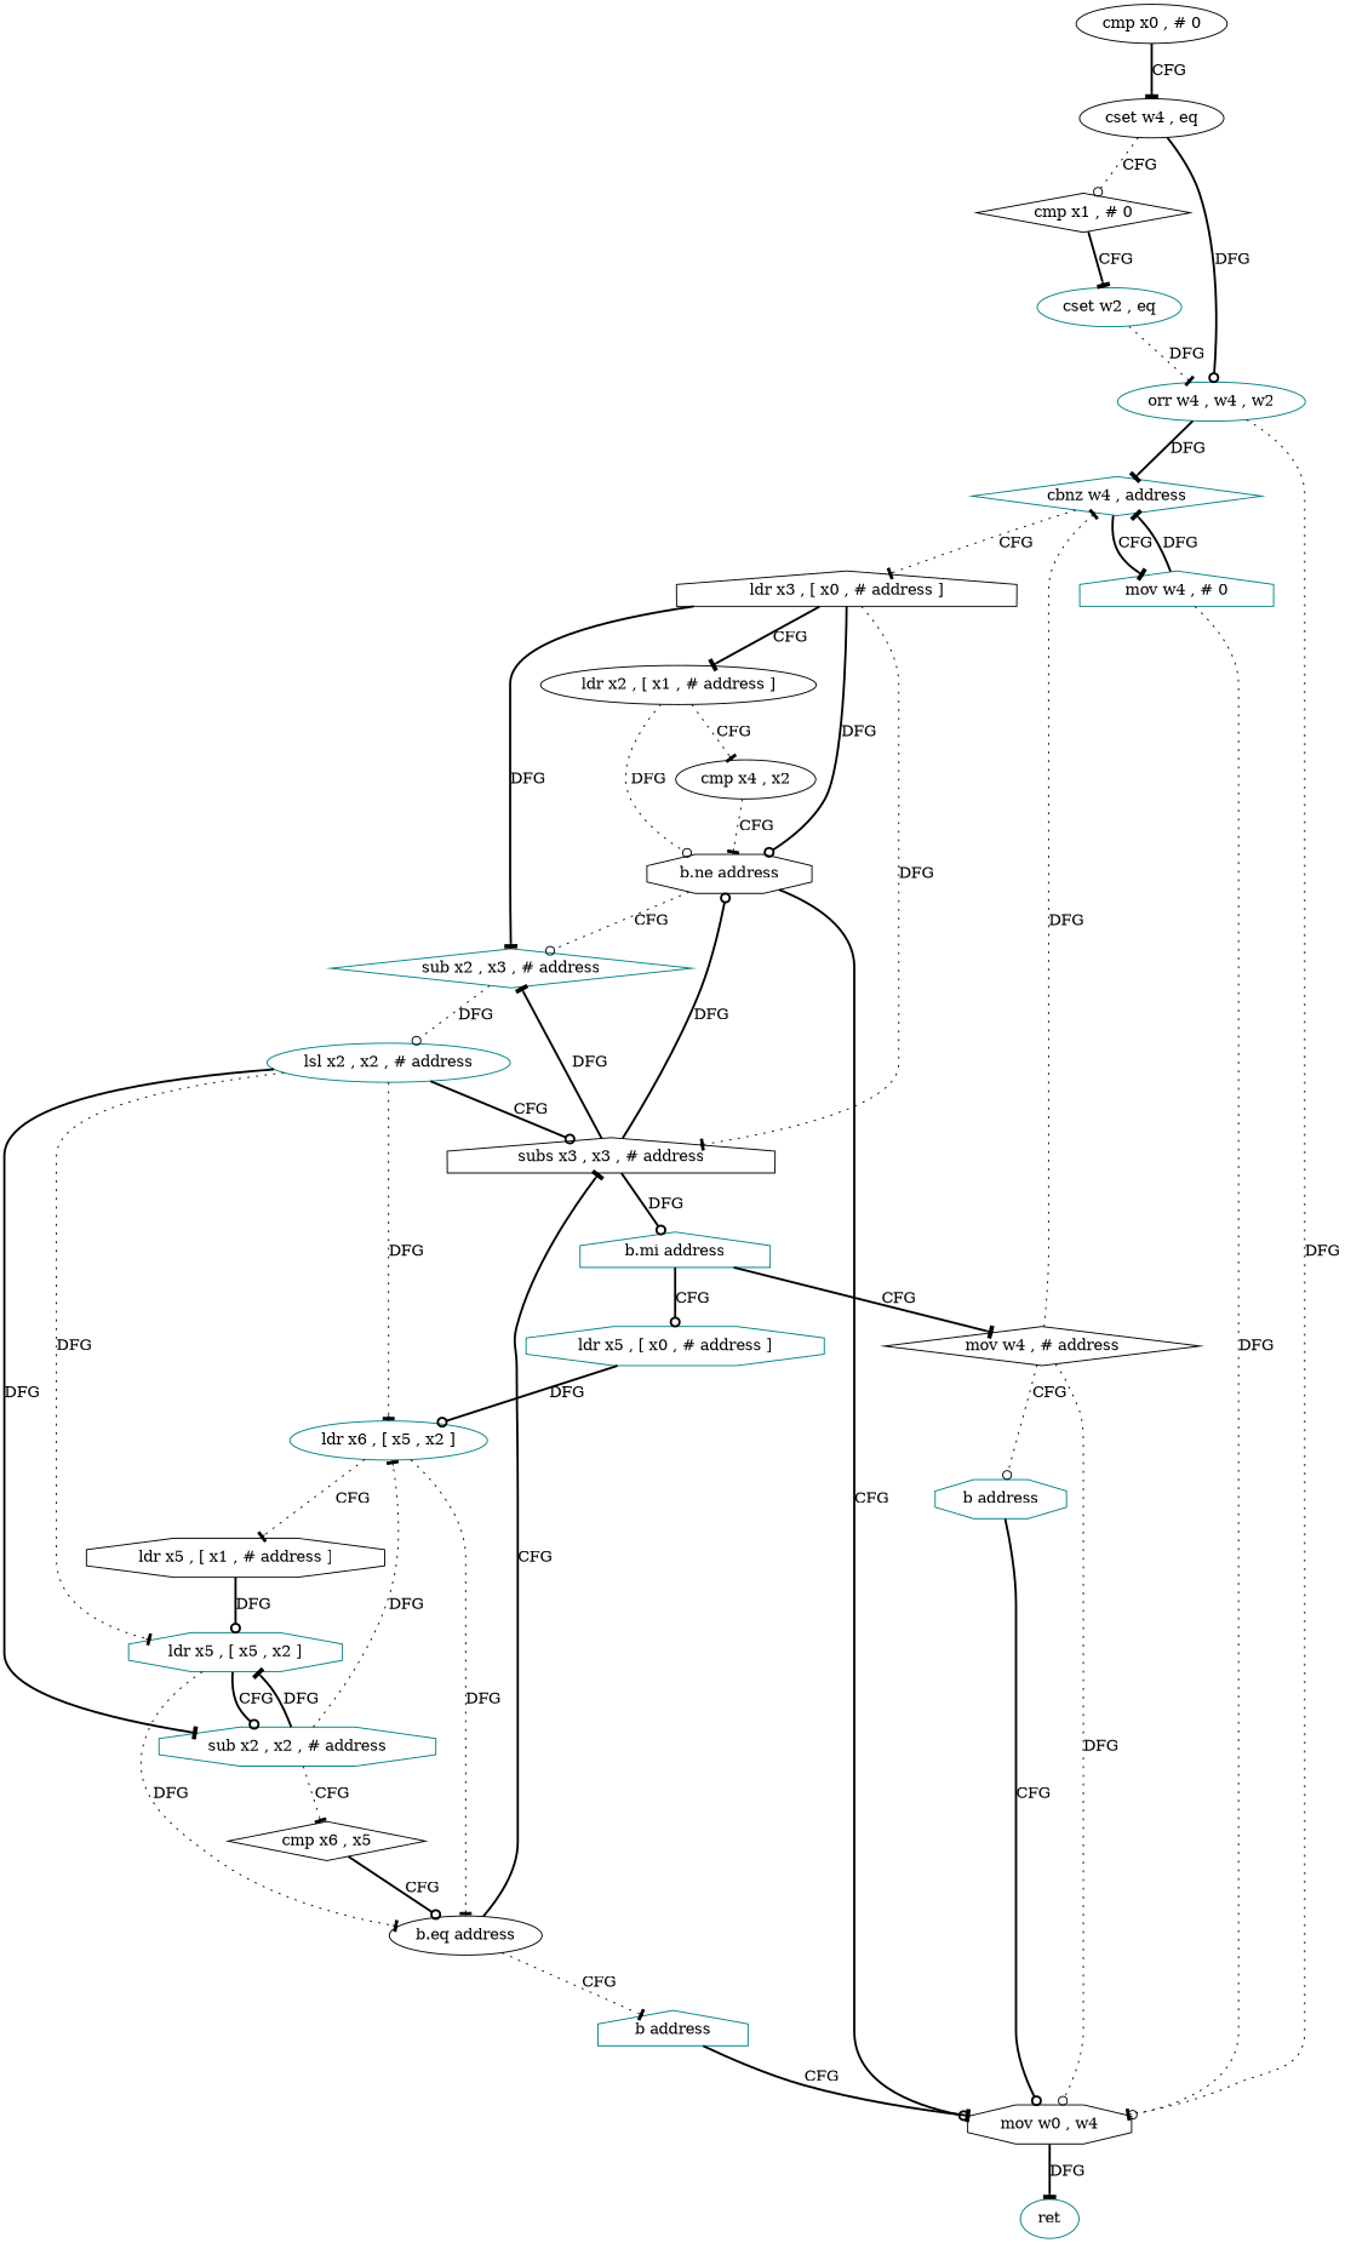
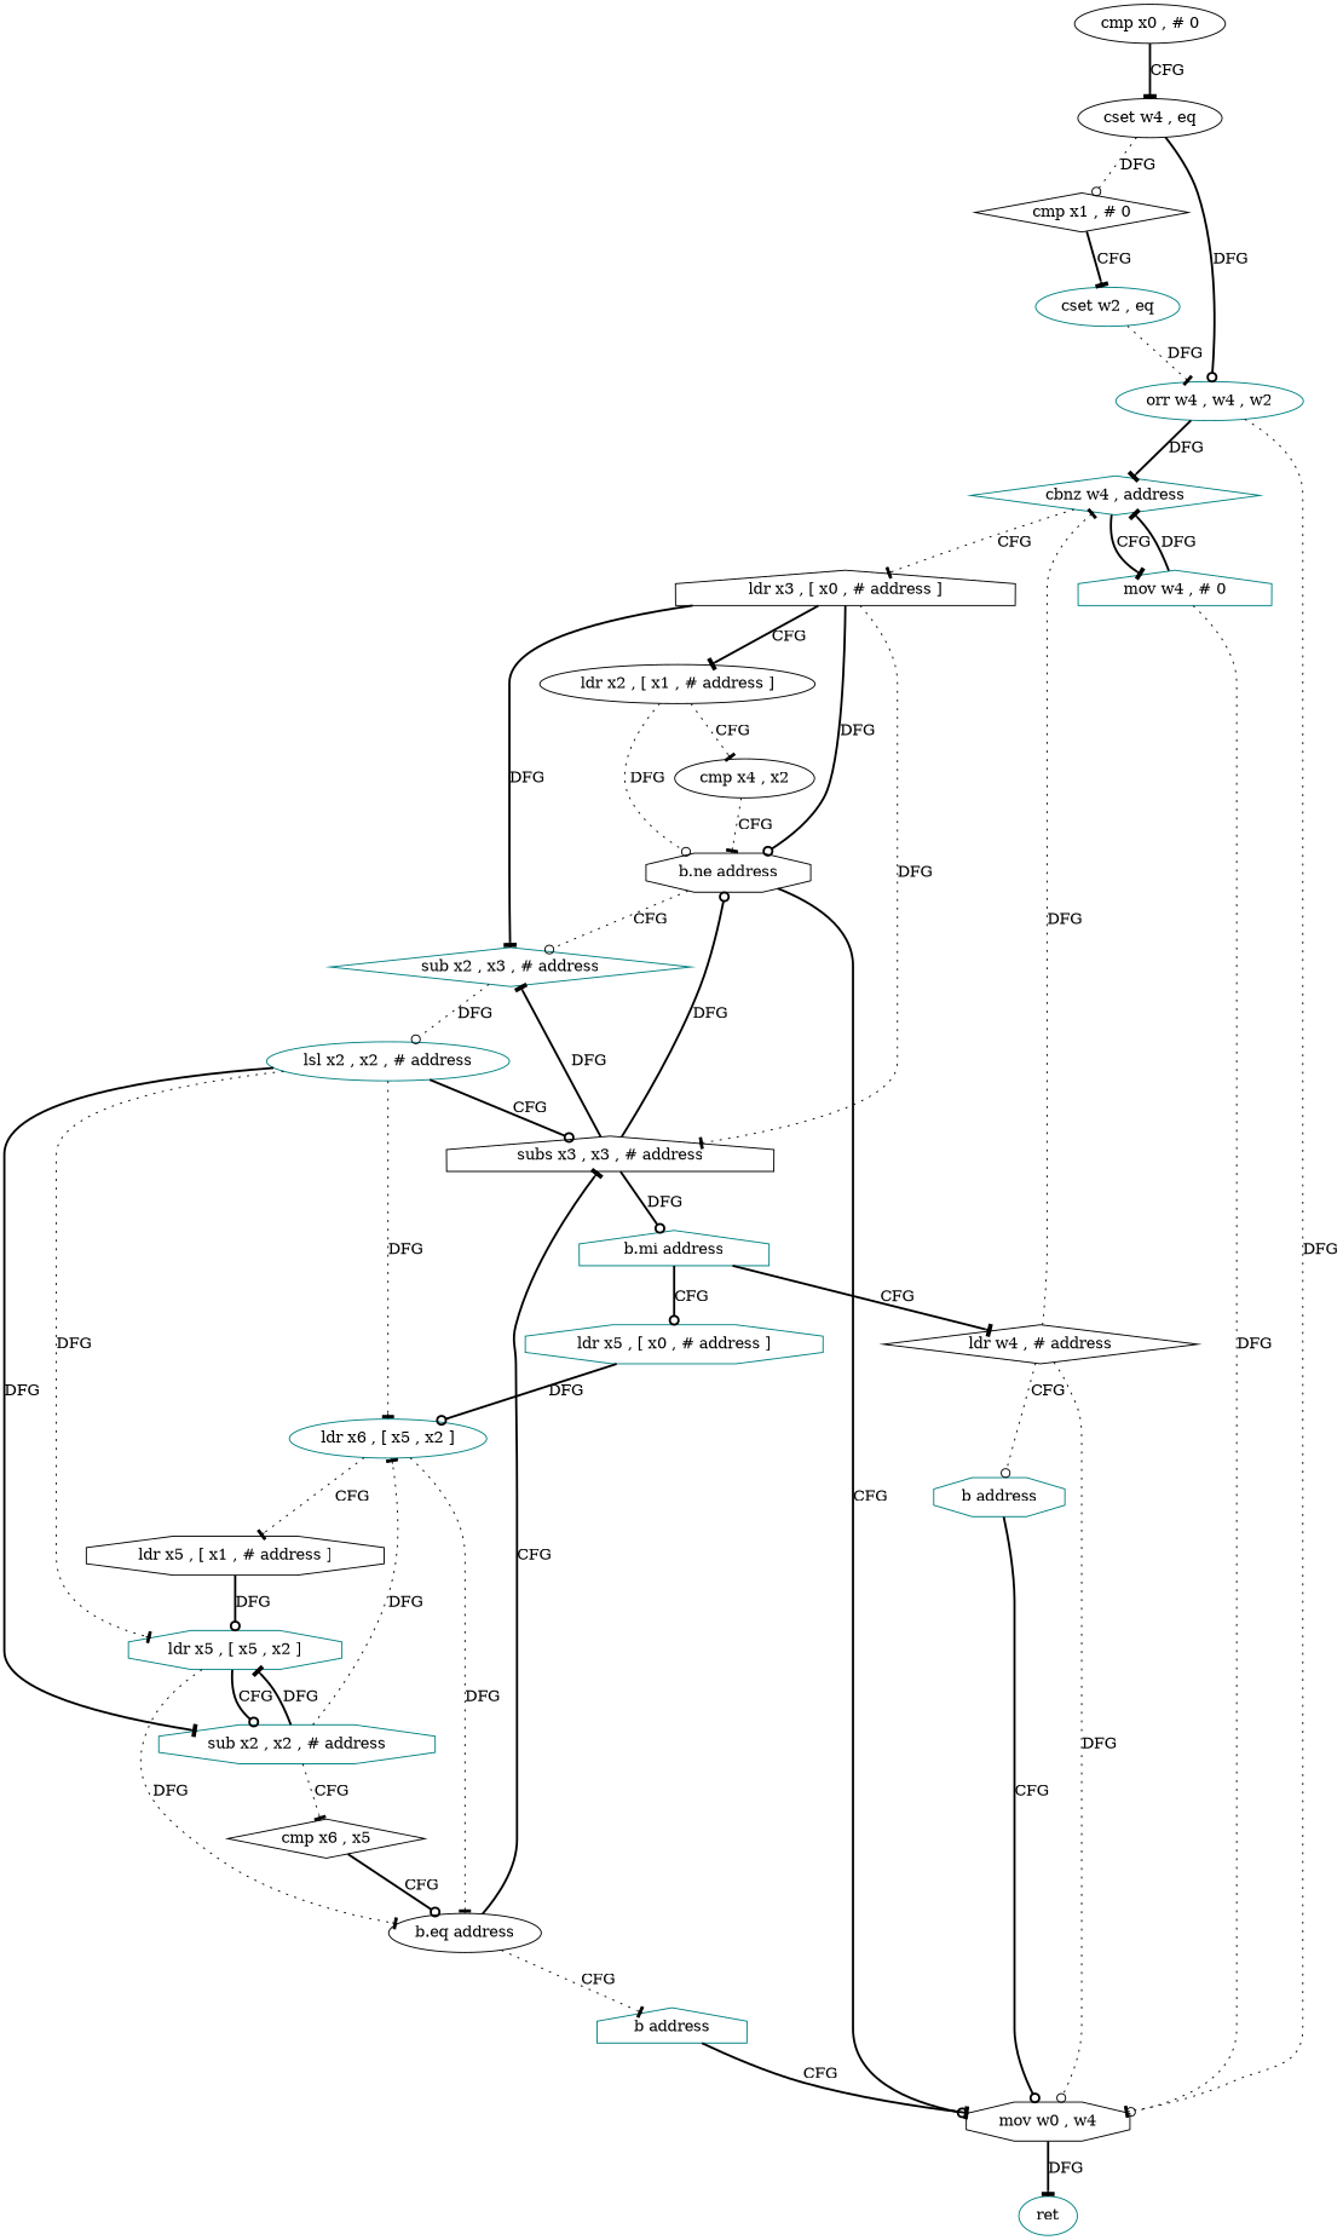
  digraph {
    node [color=teal shape=ellipse]
    edge [arrowhead=tee style=bold]
    n1 [color=black label="cmp x0 , # 0"]
    n2 [color=black label="cset w4 , eq"]
    n3 [color=black label="cmp x1 , # 0" shape=diamond]
    n4 [label="orr w4 , w4 , w2"]
    n5 [label="cset w2 , eq"]
    n6 [label="cbnz w4 , address" shape=diamond]
    n7 [color=black label="mov w0 , w4" shape=octagon]
    n8 [label="mov w4 , # 0" shape=house]
    n9 [color=black label="ldr x3 , [ x0 , # address ]" shape=house]
    n10 [label=ret]
    n11 [color=black label="ldr x2 , [ x1 , # address ]"]
    n12 [color=black label="b.ne address" shape=octagon]
    n13 [label="sub x2 , x3 , # address" shape=diamond]
    n14 [color=black label="subs x3 , x3 , # address" shape=house]
    n15 [color=black label="cmp x4 , x2"]
    n16 [label="lsl x2 , x2 , # address"]
    n17 [label="b.mi address" shape=house]
    n18 [label="ldr x6 , [ x5 , x2 ]"]
    n19 [label="ldr x5 , [ x5 , x2 ]" shape=octagon]
    n20 [label="sub x2 , x2 , # address" shape=octagon]
    n21 [color=black label="ldr x5 , [ x1 , # address ]" shape=octagon]
    n22 [color=black label="b.eq address"]
    n23 [color=black label="cmp x6 , x5" shape=diamond]
-   n24 [color=black label="mov w4 , # address" shape=diamond]
+   n24 [color=black label="ldr w4 , # address" shape=diamond]
    n25 [label="ldr x5 , [ x0 , # address ]" shape=octagon]
    n26 [label="b address" shape=octagon]
    n27 [label="b address" shape=house]
    n1 -> n2 [label=CFG]
-   n2 -> n3 [arrowhead=odot label=CFG style=dotted]
+   n2 -> n3 [arrowhead=odot label=DFG style=dotted]
    n2 -> n4 [arrowhead=odot label=DFG]
    n3 -> n5 [label=CFG]
    n4 -> n6 [label=DFG]
    n4 -> n7 [label=DFG style=dotted]
    n5 -> n4 [label=DFG style=dotted]
    n6 -> n8 [label=CFG]
    n6 -> n9 [label=CFG style=dotted]
    n7 -> n10 [label=DFG]
    n8 -> n6 [label=DFG]
    n8 -> n7 [arrowhead=odot label=DFG style=dotted]
    n9 -> n11 [label=CFG]
    n9 -> n12 [arrowhead=odot label=DFG]
    n9 -> n13 [label=DFG]
    n9 -> n14 [label=DFG style=dotted]
    n11 -> n12 [arrowhead=odot label=DFG style=dotted]
    n11 -> n15 [label=CFG style=dotted]
    n12 -> n7 [arrowhead=odot label=CFG]
    n12 -> n13 [arrowhead=odot label=CFG style=dotted]
    n13 -> n16 [arrowhead=odot label=DFG style=dotted]
    n14 -> n12 [arrowhead=odot label=DFG]
    n14 -> n13 [label=DFG]
    n14 -> n17 [arrowhead=odot label=DFG]
    n15 -> n12 [label=CFG style=dotted]
    n16 -> n14 [arrowhead=odot label=CFG]
    n16 -> n18 [label=DFG style=dotted]
    n16 -> n19 [label=DFG style=dotted]
    n16 -> n20 [label=DFG]
    n17 -> n24 [label=CFG]
    n17 -> n25 [arrowhead=odot label=CFG]
    n18 -> n21 [label=CFG style=dotted]
    n18 -> n22 [label=DFG style=dotted]
    n19 -> n20 [arrowhead=odot label=CFG]
    n19 -> n22 [label=DFG style=dotted]
    n20 -> n18 [label=DFG style=dotted]
    n20 -> n19 [label=DFG]
    n20 -> n23 [label=CFG style=dotted]
    n21 -> n19 [arrowhead=odot label=DFG]
    n22 -> n14 [label=CFG]
    n22 -> n27 [label=CFG style=dotted]
    n23 -> n22 [arrowhead=odot label=CFG]
    n24 -> n6 [label=DFG style=dotted]
    n24 -> n7 [arrowhead=odot label=DFG style=dotted]
    n24 -> n26 [arrowhead=odot label=CFG style=dotted]
    n25 -> n18 [arrowhead=odot label=DFG]
    n26 -> n7 [arrowhead=odot label=CFG]
    n27 -> n7 [label=CFG]
  }
